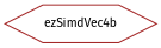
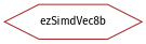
  digraph {
    rankdir=TB
    fontname="Fira Sans"
-   n1 [color=brown fillcolor=white fontname="Fira Sans" fontsize=10 height=0.2 label=ezSimdVec4b shape=hexagon style=filled width=0.4]
+   n1 [color=brown fillcolor=white fontname="Fira Sans" fontsize=10 height=0.2 label=ezSimdVec8b shape=hexagon style=filled width=0.4]
  }
